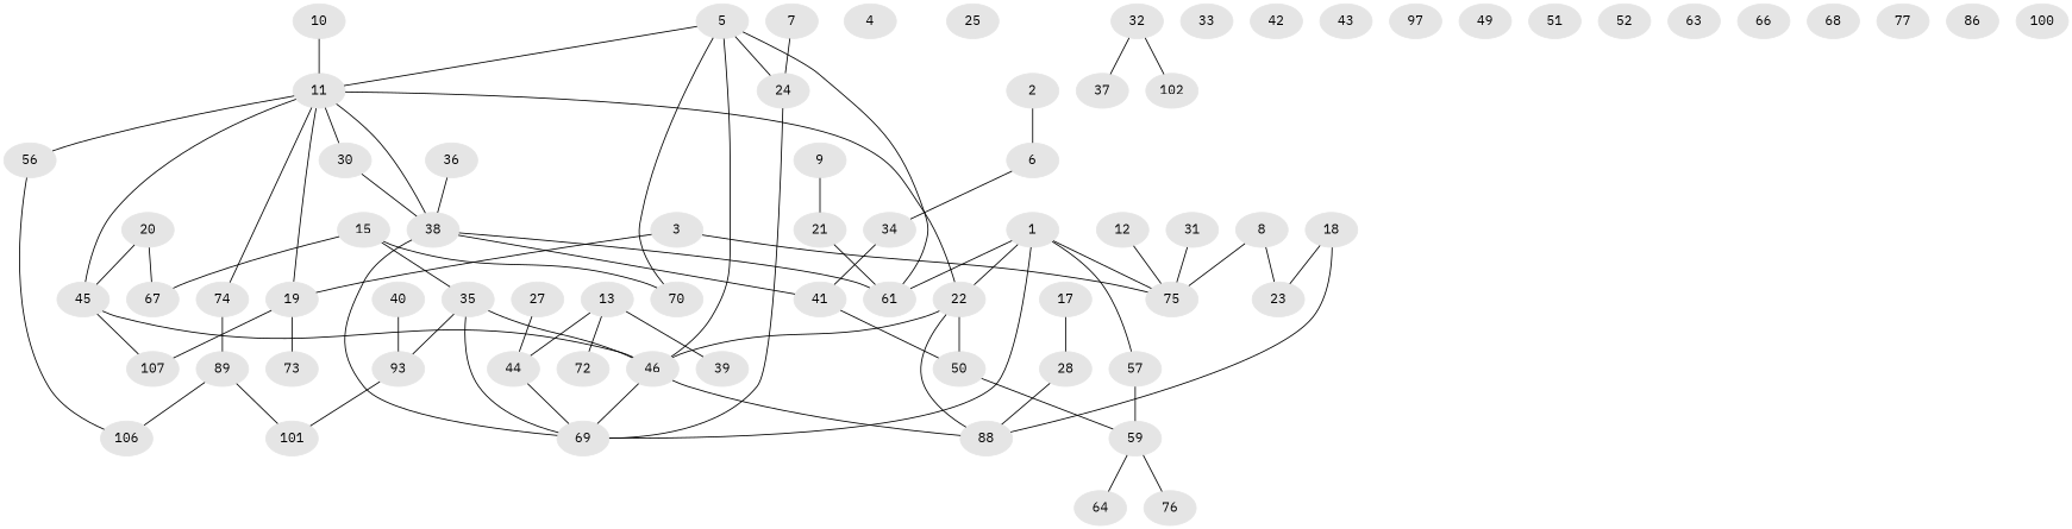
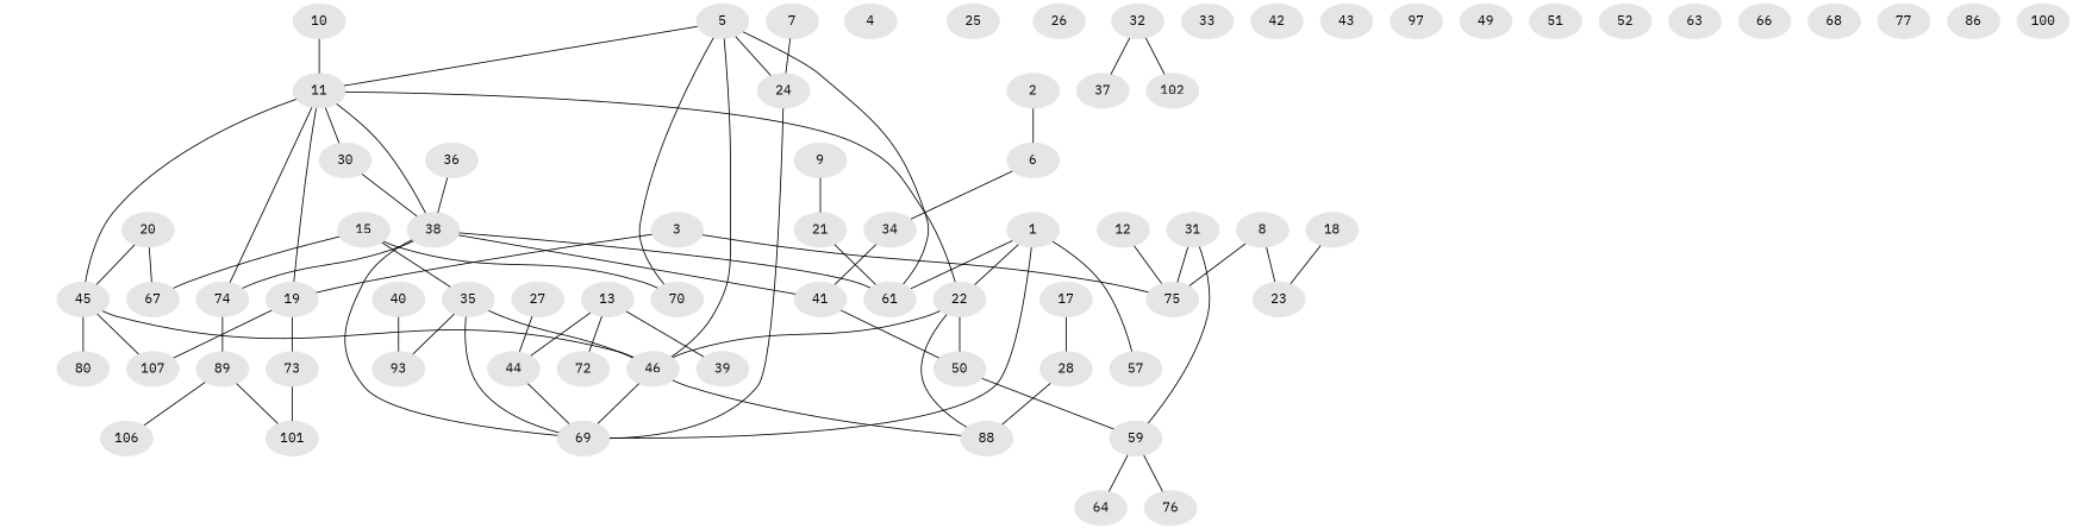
  graph {
    fontname="IBM Plex Mono"
    node [color=gray90 fontname="IBM Plex Mono" style=filled]
    edge [fontname="IBM Plex Mono"]
    1 [super="+14"]
    22 [super="+79"]
    57
    61
    69 [super="+95"]
    75 [super="+98"]
    46 [super="+55"]
    88 [super="+97"]
    50 [super="+62"]
    6 [super="+83"]
    34 [super="+94"]
    2
    19 [super="+104"]
    73
    107
    3
    4
    5 [super="+48"]
    11 [super="+91"]
    70 [super="+81"]
    24 [super="+53"]
    30
    38 [super="+65"]
    45 [super="+54"]
-   56
    74
    41
    7
    23 [super="+96"]
    8
    21 [super="+82"]
    9
    10
+   80 [super="+87"]
    106
    89 [super="+92"]
    12
    13 [super="+16"]
    39 [super="+85"]
    44 [super="+58"]
    72
    15 [super="+29"]
    35 [super="+78"]
    67 [super="+84"]
    93 [super="+108"]
    17 [super="+90"]
    28 [super="+103"]
    18 [super="+60"]
    20
    59 [super="+105"]
    25
+   26
    27
    64
    76
    31
    32
    37
    102
    33
    101
    36 [super="+71"]
    40 [super="+99"]
    42
    43
    n66 [label=97]
    49
    51
    52
    63
    66
    68
    77
    86
    100
    1 -- 22
    1 -- 57
    1 -- 61
    1 -- 69
-   1 -- 75
    22 -- 46
    22 -- 88
    22 -- 50 [weight=3]
    46 -- 69
    46 -- 88
    50 -- 59
    6 -- 34 [weight=2]
    34 -- 41
    2 -- 6
    19 -- 73
    19 -- 107
    3 -- 75
    3 -- 19
    5 -- 61
    5 -- 46
    5 -- 11
    5 -- 70
    5 -- 24
    11 -- 22
    11 -- 19
    11 -- 30
    11 -- 38
    11 -- 45
-   11 -- 56
    11 -- 74
    24 -- 69
    30 -- 38
    38 -- 61
    38 -- 69
+   38 -- 74
    38 -- 41
    45 -- 46
    45 -- 107
-   56 -- 106
+   45 -- 80 [weight=2]
    74 -- 89
    41 -- 50
    7 -- 24
    8 -- 75
    8 -- 23
    21 -- 61
    9 -- 21
    10 -- 11
    89 -- 106
    89 -- 101
    12 -- 75
    13 -- 39
    13 -- 44
    13 -- 72
    44 -- 69
    15 -- 70
    15 -- 35
    15 -- 67
    35 -- 69
    35 -- 46
    35 -- 93
-   93 -- 101
+   73 -- 101
    17 -- 28
    28 -- 88
-   18 -- 88
    18 -- 23
    20 -- 45
    20 -- 67
    59 -- 64
    59 -- 76
    27 -- 44
    31 -- 75
-   57 -- 59
+   31 -- 59
    32 -- 37
    32 -- 102
    36 -- 38
    40 -- 93
  }
